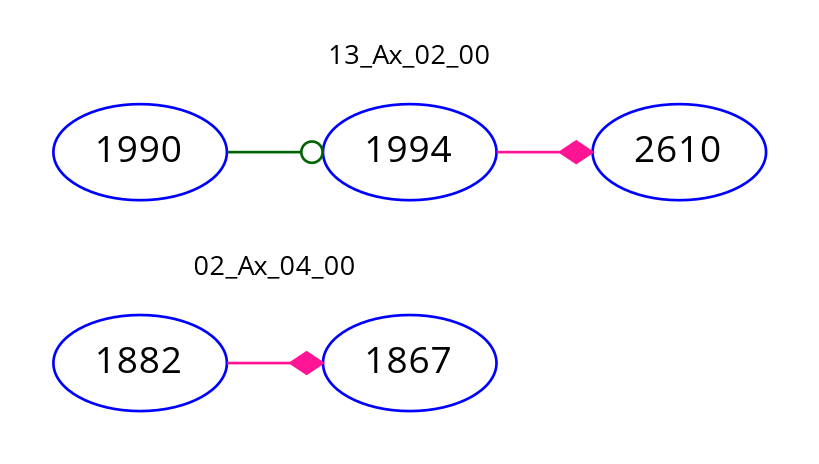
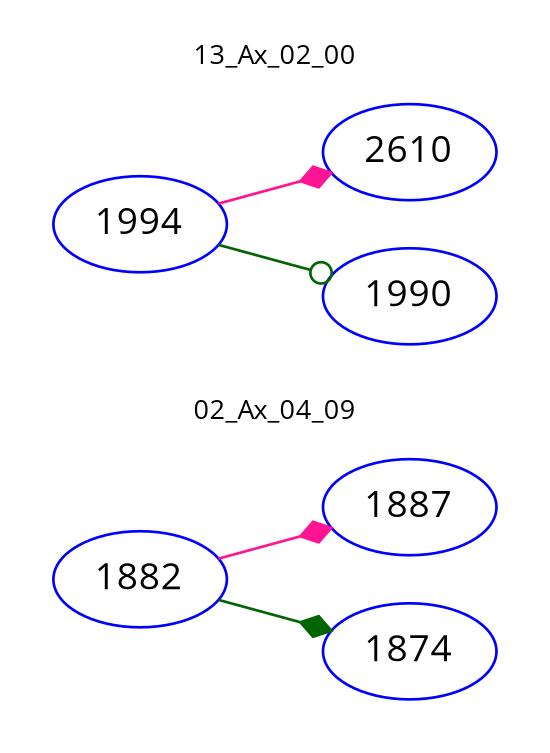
  digraph {
    fontname="Open Sans"
    rankdir=LR
    node [color=blue fontname="Open Sans"]
    edge [arrowhead=diamond color=darkgreen fontname="Open Sans"]
    n1 [label=1882]
-   n3 [label=1867]
+   n2 [label=1874]
+   n3 [label=1887]
    n4 [label=1994]
    n5 [label=1990]
    n6 [label=2610]
    subgraph cluster_1 {
      color=white
      fontsize=10
-     label="02_Ax_04_00"
+     label="02_Ax_04_09"
      n1
+     n2
      n3
    }
    subgraph cluster_2 {
      color=white
      fontsize=10
      label="13_Ax_02_00"
      n4
      n5
      n6
    }
+   n1 -> n2
    n1 -> n3 [color=deeppink]
-   n5 -> n4 [arrowhead=odot]
+   n4 -> n5 [arrowhead=odot]
    n4 -> n6 [color=deeppink]
  }
